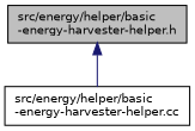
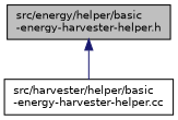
  digraph {
    node [color=black fontname=Helvetica fontsize=10 shape=record style=filled]
    n1 [fillcolor=grey75 fontcolor=black height=0.2 label="src/energy/helper/basic\l-energy-harvester-helper.h" width=0.4]
-   n2 [fillcolor=white height=0.2 label="src/energy/helper/basic\l-energy-harvester-helper.cc" width=0.4]
+   n2 [fillcolor=white height=0.2 label="src/harvester/helper/basic\l-energy-harvester-helper.cc" width=0.4]
    n1 -> n2 [color=midnightblue dir=back fontname=Helvetica fontsize=10 labelfontname=Helvetica labelfontsize=10 style=solid]
  }
